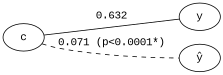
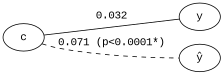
  graph {
    fontname="Liberation Mono"
    rankdir=LR
    node [fontname="Liberation Mono"]
    edge [fontname="Liberation Mono"]
    n1 [label=c]
    n2 [label=y]
    n3 [label=<y&#770;>]
-   n1 -- n2 [label=0.632]
+   n1 -- n2 [label=0.032]
    n1 -- n3 [label="0.071 (p<0.0001*)" style=dashed]
  }
